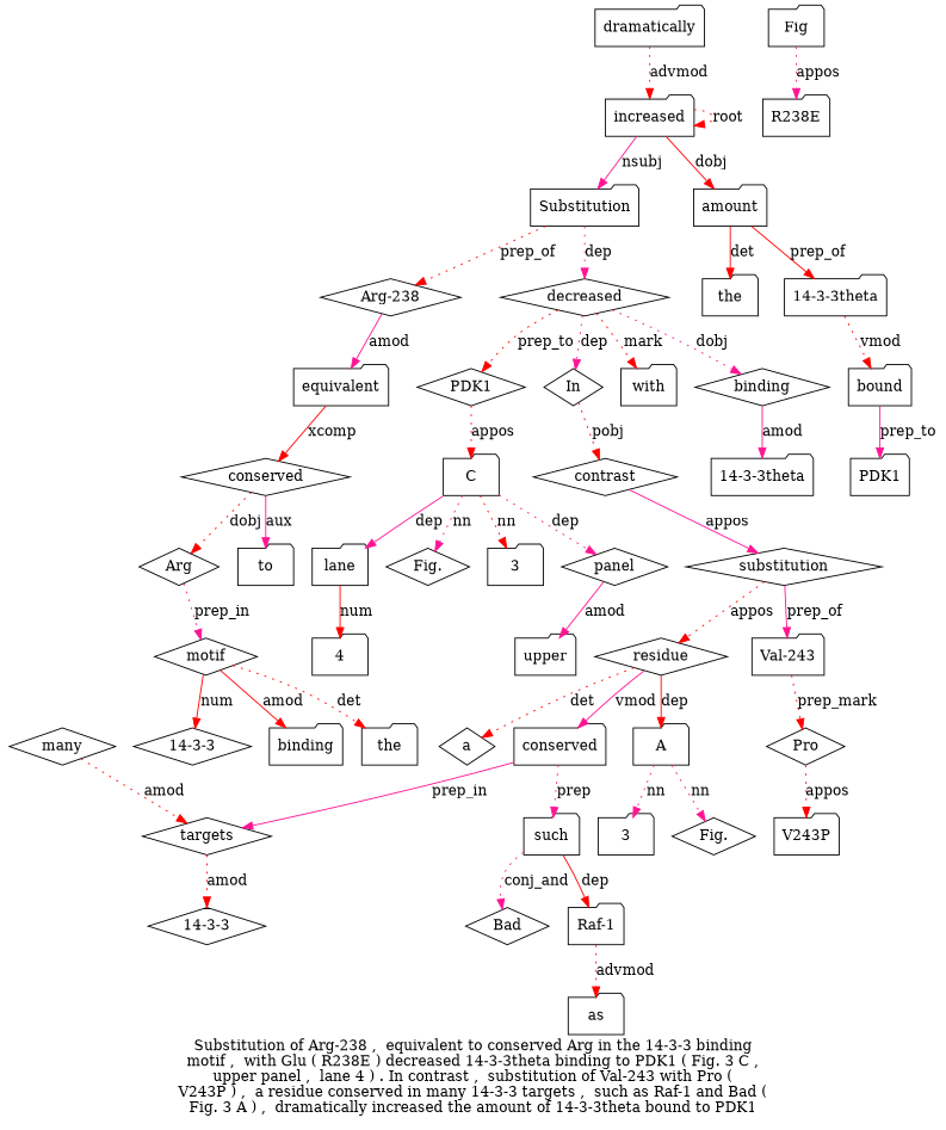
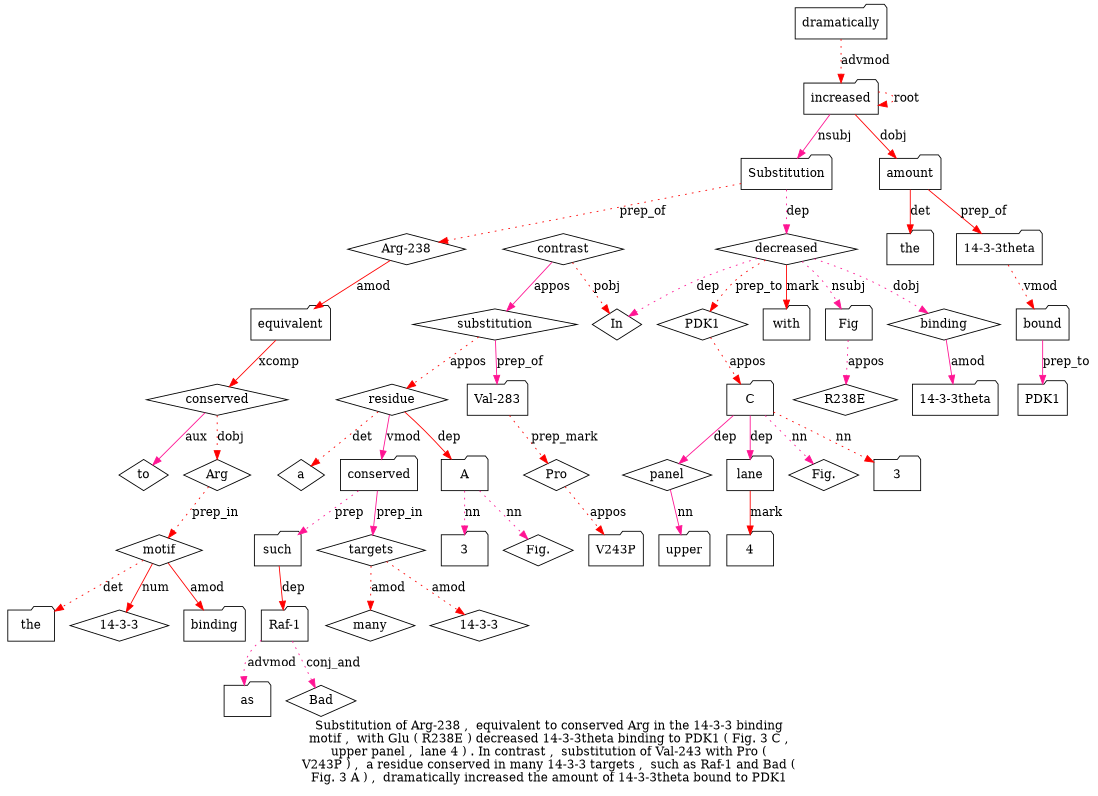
  digraph {
    label="Substitution of Arg-238 ,  equivalent to conserved Arg in the 14-3-3 binding\nmotif ,  with Glu ( R238E ) decreased 14-3-3theta binding to PDK1 ( Fig. 3 C ,\nupper panel ,  lane 4 ) . In contrast ,  substitution of Val-243 with Pro (\nV243P ) ,  a residue conserved in many 14-3-3 targets ,  such as Raf-1 and Bad (\nFig. 3 A ) ,  dramatically increased the amount of 14-3-3theta bound to PDK1"
    node [fillcolor=white shape=folder style=filled]
    edge [color=red style=dotted]
    n1 [label=increased]
    n2 [label=Substitution]
    n3 [label=amount]
    n4 [label="Arg-238" shape=diamond]
    n5 [label=decreased shape=diamond]
    n6 [label=dramatically]
    n7 [label=the]
    n8 [label="14-3-3theta"]
    n9 [label=equivalent]
    n10 [label=with]
    n11 [label=Fig]
    n12 [label=binding shape=diamond]
    n13 [label=PDK1 shape=diamond]
    n14 [label=In shape=diamond]
    n15 [label=conserved shape=diamond]
-   n16 [label=to]
+   n16 [label=to shape=diamond]
    n17 [label=Arg shape=diamond]
    n18 [label=motif shape=diamond]
    n19 [label=the]
    n20 [label="14-3-3" shape=diamond]
    n21 [label=binding]
-   n22 [label=R238E]
+   n22 [label=R238E shape=diamond]
    n23 [label="14-3-3theta"]
    n24 [label=C]
    n25 [label=contrast shape=diamond]
    n26 [label="Fig." shape=diamond]
    n27 [label=3]
    n28 [label=panel shape=diamond]
    n29 [label=lane]
    n30 [label=upper]
    n31 [label=4]
    n32 [label=substitution shape=diamond]
-   n33 [label="Val-243"]
+   n33 [label="Val-283"]
    n34 [label=residue shape=diamond]
    n35 [label=Pro shape=diamond]
    n36 [label=a shape=diamond]
    n37 [label=conserved]
    n38 [label=A]
    n39 [label=V243P]
    n40 [label=targets shape=diamond]
    n41 [label=such]
    n42 [label="Fig." shape=diamond]
    n43 [label=3]
    n44 [label=many shape=diamond]
    n45 [label="14-3-3" shape=diamond]
    n46 [label="Raf-1"]
    n47 [label=as]
    n48 [label=Bad shape=diamond]
    n49 [label=bound]
    n50 [label=PDK1]
    n1 -> n1 [label=root]
    n1 -> n2 [color=deeppink label=nsubj style=solid]
    n1 -> n3 [label=dobj style=solid]
    n2 -> n4 [label=prep_of]
    n2 -> n5 [color=deeppink label=dep]
    n3 -> n7 [label=det style=solid]
    n3 -> n8 [label=prep_of style=solid]
-   n4 -> n9 [color=deeppink label=amod style=solid]
-   n5 -> n10 [label=mark]
+   n4 -> n9 [label=amod style=solid]
+   n5 -> n10 [label=mark style=solid]
+   n5 -> n11 [color=deeppink label=nsubj]
    n5 -> n12 [color=deeppink label=dobj]
    n5 -> n13 [label=prep_to]
    n5 -> n14 [color=deeppink label=dep]
    n6 -> n1 [label=advmod]
    n8 -> n49 [label=vmod]
    n9 -> n15 [label=xcomp style=solid]
    n11 -> n22 [color=deeppink label=appos]
    n12 -> n23 [color=deeppink label=amod style=solid]
    n13 -> n24 [label=appos]
-   n14 -> n25 [label=pobj]
+   n25 -> n14 [label=pobj]
    n15 -> n16 [color=deeppink label=aux style=solid]
    n15 -> n17 [label=dobj]
-   n17 -> n18 [color=deeppink label=prep_in]
+   n17 -> n18 [label=prep_in]
    n18 -> n19 [label=det]
    n18 -> n20 [label=num style=solid]
    n18 -> n21 [label=amod style=solid]
    n24 -> n26 [color=deeppink label=nn]
    n24 -> n27 [label=nn]
-   n24 -> n28 [color=deeppink label=dep]
+   n24 -> n28 [color=deeppink label=dep style=solid]
    n24 -> n29 [color=deeppink label=dep style=solid]
    n25 -> n32 [color=deeppink label=appos style=solid]
-   n28 -> n30 [color=deeppink label=amod style=solid]
-   n29 -> n31 [label=num style=solid]
+   n28 -> n30 [color=deeppink label=nn style=solid]
+   n29 -> n31 [label=mark style=solid]
    n32 -> n33 [color=deeppink label=prep_of style=solid]
    n32 -> n34 [label=appos]
    n33 -> n35 [label=prep_mark]
    n34 -> n36 [label=det]
    n34 -> n37 [color=deeppink label=vmod style=solid]
    n34 -> n38 [label=dep style=solid]
    n35 -> n39 [label=appos]
    n37 -> n40 [color=deeppink label=prep_in style=solid]
    n37 -> n41 [color=deeppink label=prep]
    n38 -> n42 [color=deeppink label=nn]
    n38 -> n43 [color=deeppink label=nn]
-   n44 -> n40 [label=amod]
+   n40 -> n44 [label=amod]
    n40 -> n45 [label=amod]
    n41 -> n46 [label=dep style=solid]
-   n46 -> n47 [label=advmod]
-   n41 -> n48 [color=deeppink label=conj_and]
+   n46 -> n47 [color=deeppink label=advmod]
+   n46 -> n48 [color=deeppink label=conj_and]
    n49 -> n50 [color=deeppink label=prep_to style=solid]
  }
